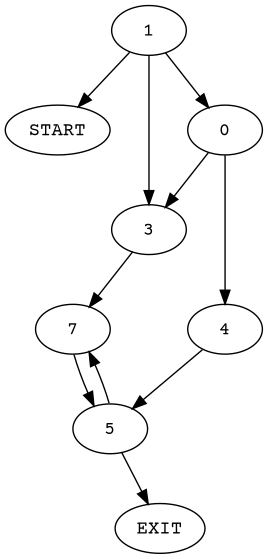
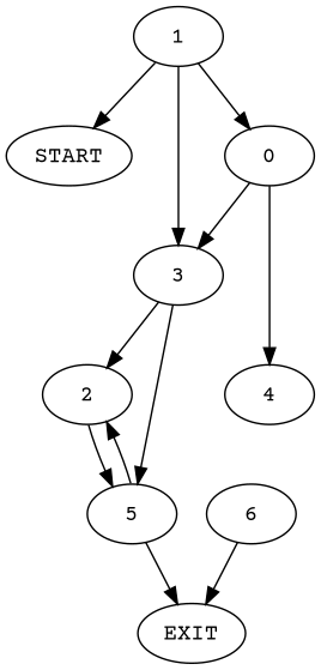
  digraph {
    fontname="Courier Prime"
    node [fontname="Courier Prime"]
    edge [fontname="Courier Prime"]
    n1 [label=START]
    1
    n3 [label=0]
    3
    n5 [label=EXIT]
    4
-   7
+   7 [label=2]
    5
+   6
    1 -> n1
    1 -> n3
    1 -> 3
    n3 -> 3
    n3 -> 4
    3 -> 7
-   4 -> 5
+   3 -> 5
    7 -> 5
    5 -> n5
    5 -> 7
+   6 -> n5
  }
